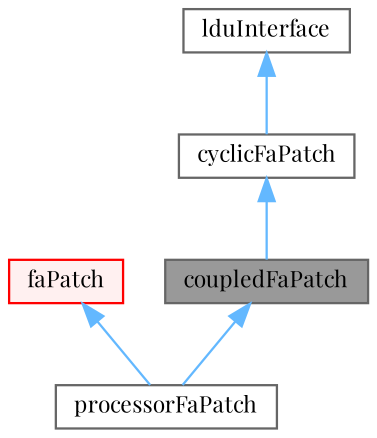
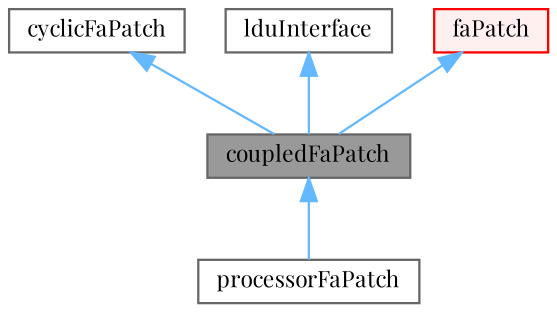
  digraph {
    fontname="Playfair Display"
    node [color=gray40 fillcolor=white fontname="Playfair Display" fontsize=10 shape=box style=filled]
    edge [color=steelblue1 dir=back fontname="Playfair Display" fontsize=10 labelfontname=Helvetica labelfontsize=10 style=solid]
    n1 [fillcolor=grey60 fontcolor=black height=0.2 label=coupledFaPatch width=0.4]
    n2 [height=0.2 label=processorFaPatch width=0.4]
    n3 [height=0.2 label=cyclicFaPatch width=0.4]
    n4 [height=0.2 label=lduInterface width=0.4]
    n5 [color=red fillcolor="#FFF0F0" height=0.2 label=faPatch width=0.4]
    n1 -> n2
    n3 -> n1
-   n4 -> n3
-   n5 -> n2
+   n4 -> n1
+   n5 -> n1
  }
